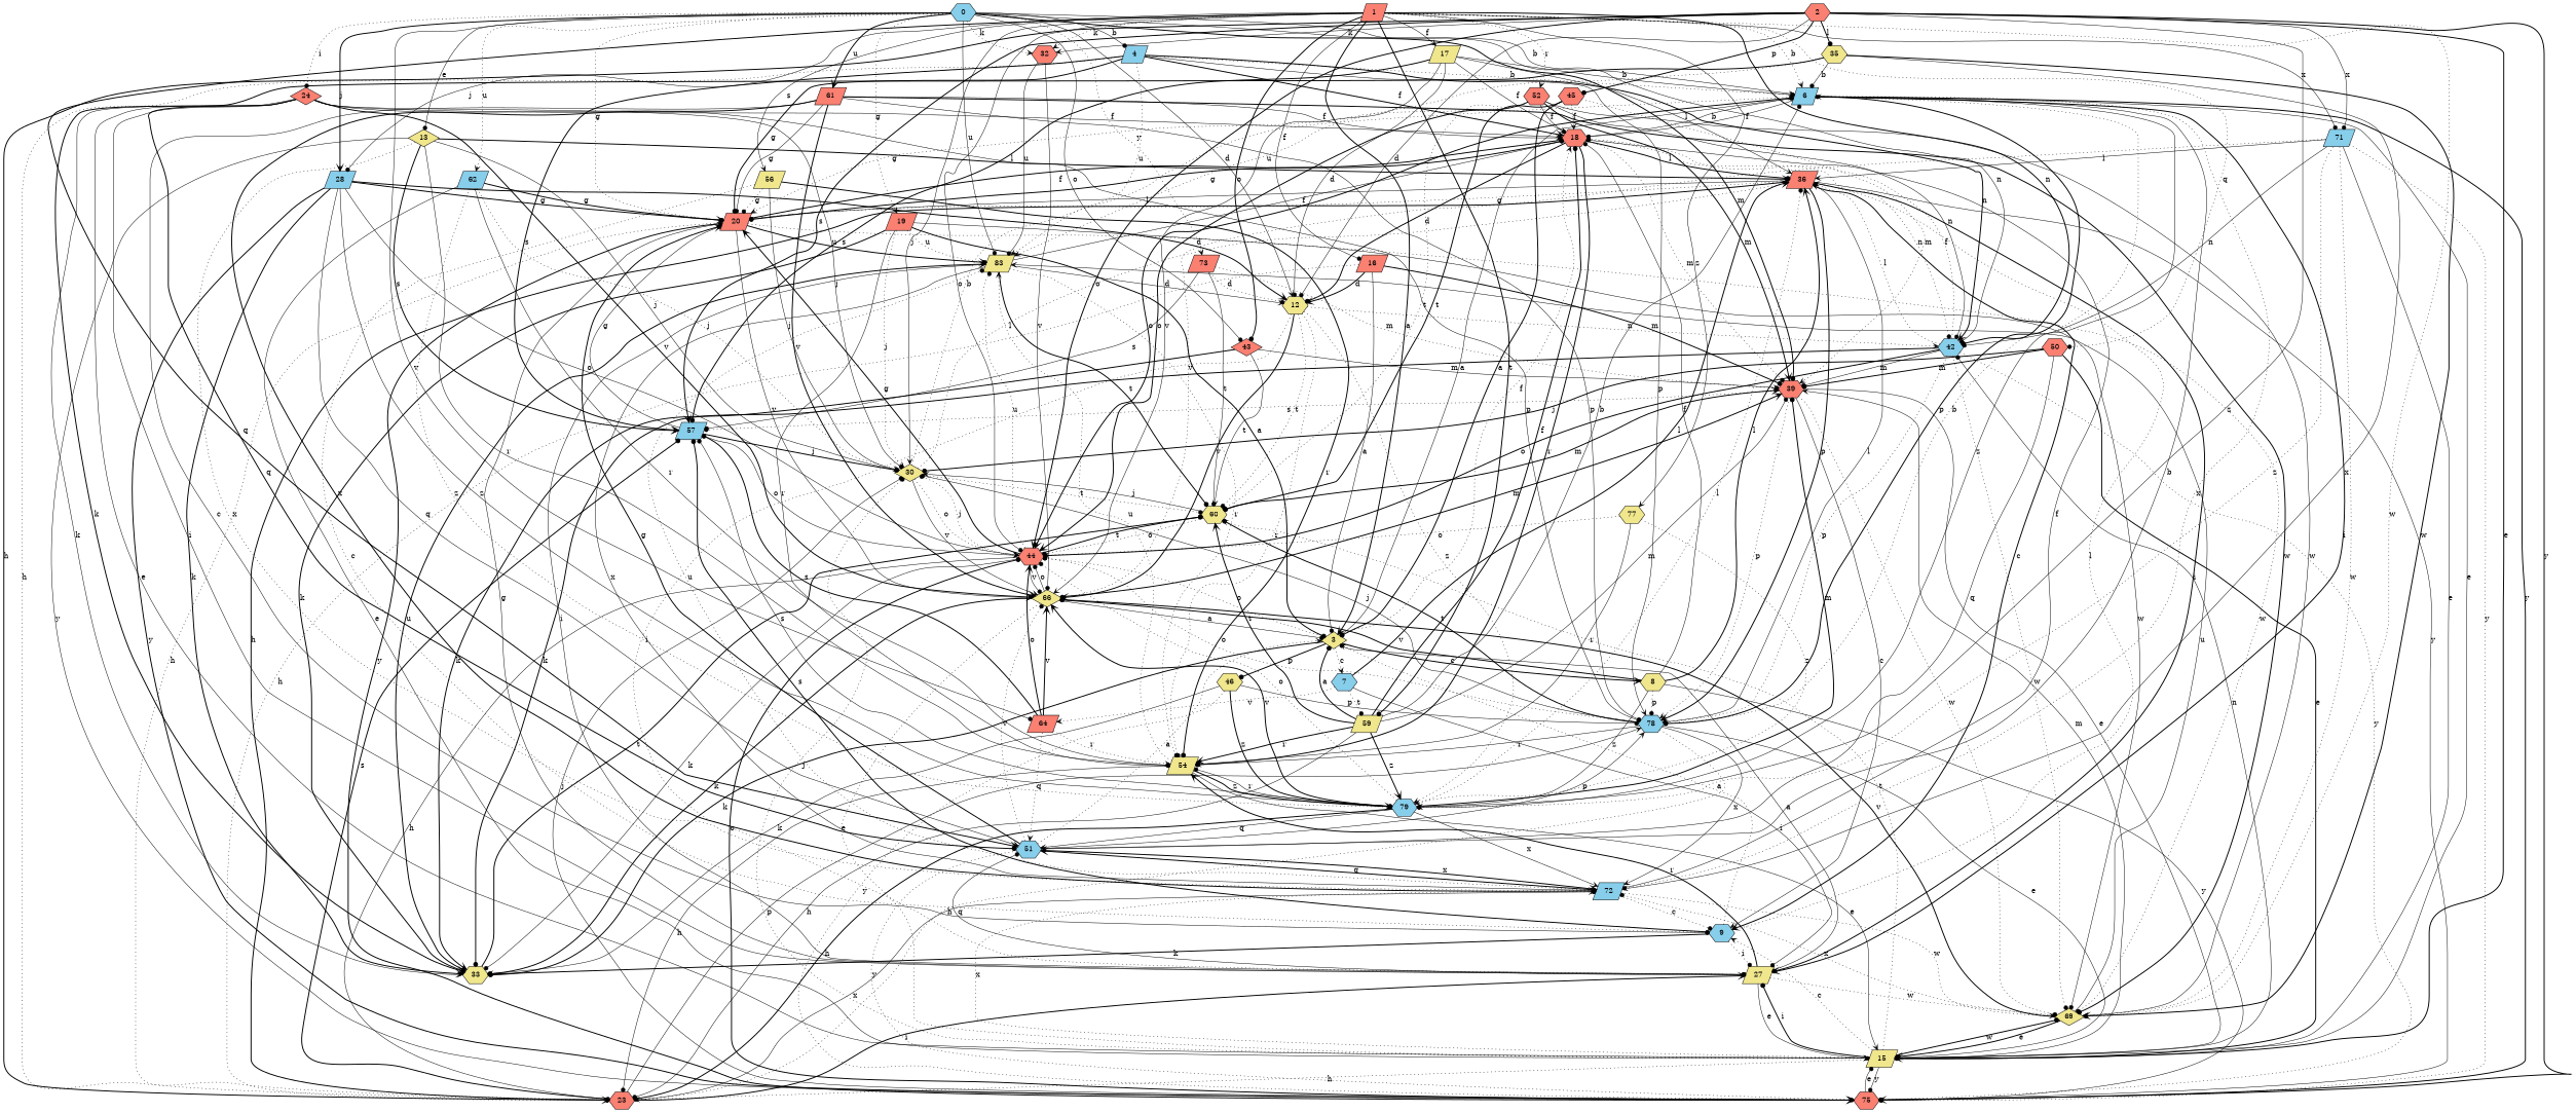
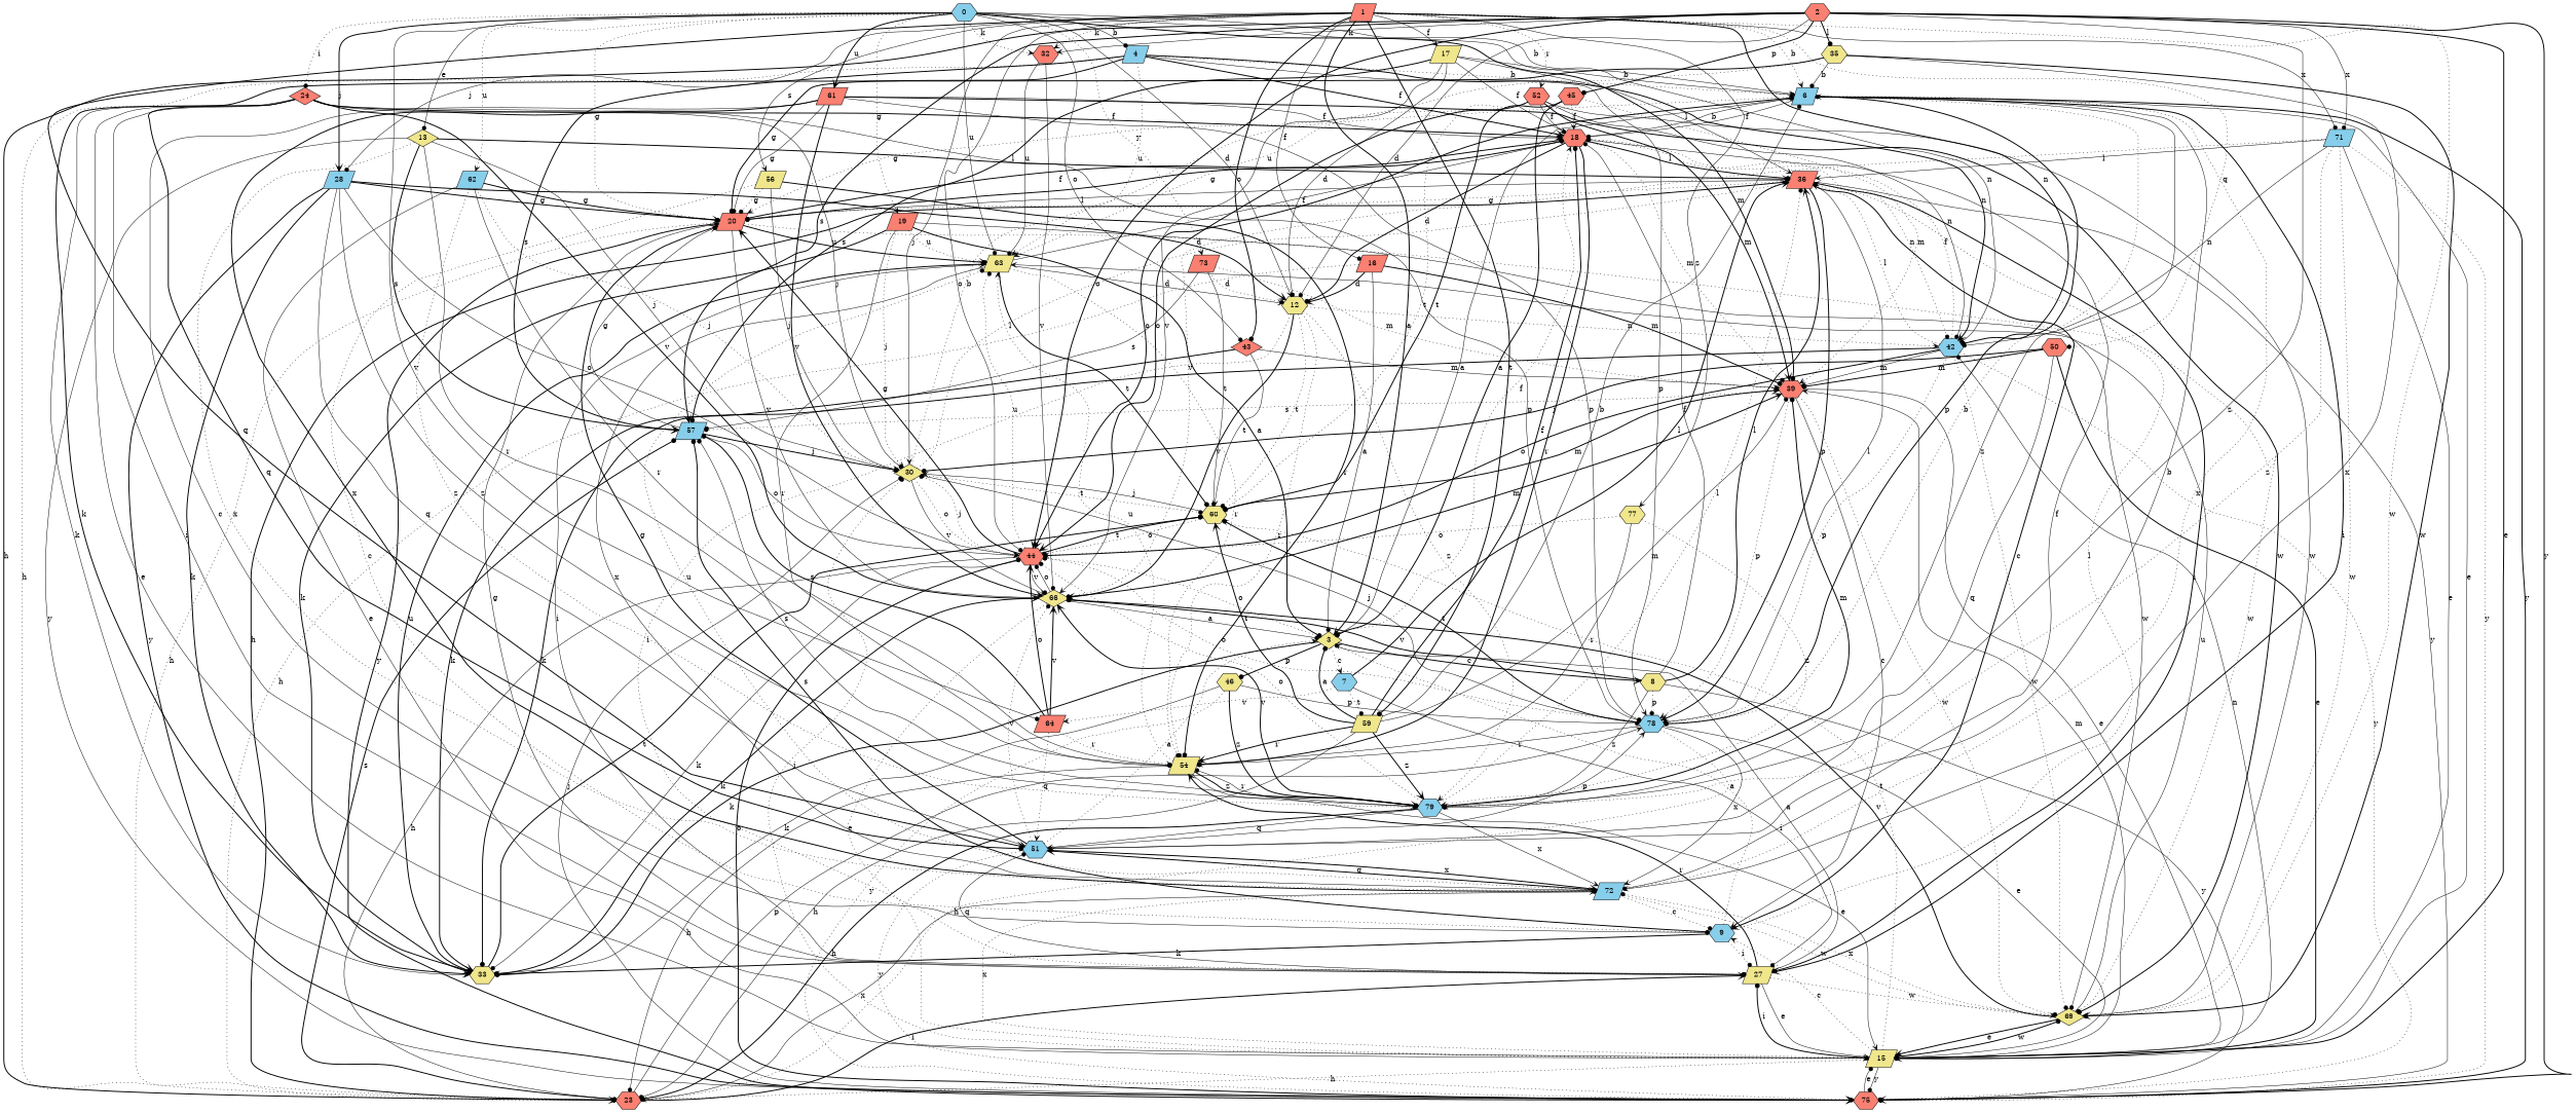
  strict digraph {
    node [fillcolor=salmon shape=hexagon style=filled]
    edge [arrowhead=dot style=solid]
    0 [fillcolor=skyblue]
    4 [fillcolor=skyblue shape=parallelogram]
    6 [fillcolor=skyblue shape=parallelogram]
    12 [fillcolor=khaki]
    13 [fillcolor=khaki shape=diamond]
    19 [shape=parallelogram]
    20 [shape=parallelogram]
    24 [shape=diamond]
    28 [fillcolor=skyblue shape=parallelogram]
    32
    39
    42 [fillcolor=skyblue]
    43 [shape=diamond]
    61 [shape=parallelogram]
    62 [fillcolor=skyblue shape=parallelogram]
-   63 [fillcolor=khaki shape=parallelogram label=83]
+   63 [fillcolor=khaki shape=parallelogram]
    64 [shape=parallelogram]
    73 [shape=parallelogram]
    23
    57 [fillcolor=skyblue shape=parallelogram]
    18
    n22 [fillcolor=skyblue label=78]
    3 [fillcolor=khaki shape=diamond]
    44
    15 [fillcolor=khaki shape=parallelogram]
    75
    79 [fillcolor=skyblue]
    27 [fillcolor=khaki shape=parallelogram]
    72 [fillcolor=skyblue shape=parallelogram]
    66 [fillcolor=khaki shape=diamond]
    54 [fillcolor=khaki shape=parallelogram]
    60 [fillcolor=khaki]
    30 [fillcolor=khaki shape=diamond]
    36 [shape=parallelogram]
    69 [fillcolor=khaki shape=diamond]
    33 [fillcolor=khaki]
    51 [fillcolor=skyblue]
    9 [fillcolor=skyblue]
    1 [shape=parallelogram]
    16 [shape=parallelogram]
    17 [fillcolor=khaki shape=parallelogram]
    50
    52
    56 [fillcolor=khaki shape=parallelogram]
    59 [fillcolor=khaki shape=parallelogram]
    71 [fillcolor=skyblue shape=parallelogram]
    77 [fillcolor=khaki]
    7 [fillcolor=skyblue]
    8 [fillcolor=khaki]
    46 [fillcolor=khaki]
    2
    35 [fillcolor=khaki]
    45
    0 -> 4 [label=b]
    0 -> 6 [arrowhead=vee label=b]
    0 -> 12 [arrowhead=vee label=d]
    0 -> 13 [label=e]
    0 -> 19 [arrowhead=vee label=g style=dotted]
    0 -> 20 [arrowhead=vee label=g style=dotted]
    0 -> 24 [label=i style=dotted]
    0 -> 28 [arrowhead=vee label=j style=bold]
    0 -> 32 [arrowhead=vee label=k style=dotted]
    0 -> 39 [label=m style=bold]
    0 -> 42 [label=n]
    0 -> 43 [label=o]
    0 -> 61 [arrowhead=vee label=u style=bold]
    0 -> 62 [arrowhead=vee label=u style=dotted]
    0 -> 63 [label=u]
    0 -> 64 [label=v]
    0 -> 73 [arrowhead=vee label=y style=dotted]
    4 -> 6 [arrowhead=vee label=b style=dotted]
    4 -> 20 [label=g style=bold]
    4 -> 42 [arrowhead=vee label=n style=bold]
    4 -> 63 [arrowhead=vee label=u style=dotted]
    4 -> 23 [label=h style=dotted]
    4 -> 57 [arrowhead=vee label=s style=bold]
    4 -> 18 [arrowhead=vee label=f style=bold]
    4 -> n22 [arrowhead=vee label=p]
    6 -> 18 [label=f]
    6 -> n22 [label=p style=bold]
    6 -> 3 [label=a]
    6 -> 44 [arrowhead=vee label=o style=bold]
    6 -> 15 [label=e]
    6 -> 75 [label=y style=bold]
    6 -> 79 [label=z]
    6 -> 27 [arrowhead=vee label=i style=bold]
    6 -> 72 [label=x style=dotted]
    12 -> 42 [arrowhead=vee label=n style=dotted]
    12 -> 79 [arrowhead=vee label=z style=dotted]
    12 -> 27 [label=i style=dotted]
    12 -> 66 [arrowhead=vee label=v style=bold]
    12 -> 54 [label=r style=dotted]
    12 -> 60 [label=t style=dotted]
    13 -> 57 [arrowhead=vee label=s style=bold]
    13 -> 75 [label=y]
    13 -> 72 [arrowhead=vee label=x style=dotted]
    13 -> 54 [label=r]
    13 -> 30 [label=j]
    13 -> 36 [arrowhead=vee label=l style=bold]
    19 -> 63 [label=u style=dotted]
    19 -> 3 [label=a style=bold]
    19 -> 54 [label=r]
    19 -> 30 [arrowhead=vee label=j style=dotted]
    19 -> 69 [label=w]
    19 -> 33 [label=k style=bold]
    20 -> 63 [arrowhead=vee label=u style=bold]
    20 -> 23 [label=h style=dotted]
    20 -> 18 [label=f style=bold]
    20 -> 75 [arrowhead=vee label=y style=bold]
    20 -> 66 [arrowhead=vee label=v]
    20 -> 36 [arrowhead=vee label=l]
    20 -> 69 [label=w style=dotted]
-   24 -> 18 [arrowhead=vee label=f]
+   24 -> 18 [arrowhead=vee label=f style=bold]
    24 -> n22 [label=p]
    24 -> 15 [arrowhead=vee label=e]
    24 -> 27 [label=i]
    24 -> 66 [arrowhead=vee label=v style=bold]
    24 -> 30 [label=j]
    24 -> 33 [arrowhead=vee label=k]
    24 -> 51 [label=q style=bold]
    28 -> 12 [arrowhead=vee label=d style=bold]
    28 -> 20 [label=g style=bold]
    28 -> 44 [arrowhead=vee label=o]
    28 -> 75 [arrowhead=vee label=y style=bold]
    28 -> 79 [label=z]
    28 -> 33 [arrowhead=vee label=k style=bold]
    28 -> 51 [arrowhead=vee label=q]
    32 -> 63 [label=u]
    32 -> 66 [label=v]
    39 -> 57 [label=s style=dotted]
    39 -> n22 [arrowhead=vee label=p style=dotted]
    39 -> 15 [label=e]
    39 -> 69 [label=w style=dotted]
    39 -> 9 [arrowhead=vee label=c]
    42 -> 39 [label=m]
    42 -> 18 [label=f style=dotted]
    42 -> n22 [label=p style=dotted]
    42 -> 44 [label=o style=bold]
    42 -> 75 [label=y style=dotted]
    42 -> 36 [label=l style=dotted]
    42 -> 69 [label=w style=dotted]
    42 -> 33 [label=k style=bold]
    43 -> 39 [arrowhead=vee label=m]
    43 -> 60 [arrowhead=vee label=t]
    43 -> 33 [arrowhead=vee label=k style=bold]
    61 -> 20 [label=g]
    61 -> 18 [arrowhead=vee label=f]
    61 -> n22 [label=p]
    61 -> 72 [arrowhead=vee label=x style=bold]
    61 -> 66 [arrowhead=vee label=v style=bold]
    61 -> 69 [label=w style=bold]
    61 -> 9 [label=c]
    62 -> 20 [arrowhead=vee label=g style=bold]
    62 -> 15 [arrowhead=vee label=e]
    62 -> 79 [arrowhead=vee label=z style=dotted]
    62 -> 54 [label=r]
    62 -> 30 [arrowhead=vee label=j style=dotted]
    63 -> 12 [arrowhead=vee label=d]
    63 -> 18 [label=f]
    63 -> 27 [label=i]
    63 -> 72 [arrowhead=vee label=x]
    63 -> 54 [label=r style=dotted]
    63 -> 60 [label=t style=bold]
    64 -> 57 [label=s style=bold]
    64 -> 44 [arrowhead=vee label=o style=bold]
    64 -> 66 [arrowhead=vee label=v style=bold]
    64 -> 54 [arrowhead=vee label=r style=dotted]
    64 -> 51 [arrowhead=vee label=q style=dotted]
    73 -> 12 [label=d style=dotted]
    73 -> 39 [label=m style=dotted]
    73 -> 57 [label=s]
    73 -> 60 [label=t]
    23 -> 57 [label=s style=bold]
    23 -> n22 [arrowhead=vee label=p]
    23 -> 27 [arrowhead=vee label=i style=bold]
-   23 -> 72 [label=x]
+   72 -> 23 [label=x]
    57 -> 20 [label=g]
    57 -> 44 [arrowhead=vee label=o]
    57 -> 30 [label=j style=bold]
    18 -> 6 [label=b]
    18 -> 12 [label=d style=bold]
    18 -> 20 [label=g style=bold]
    18 -> 39 [label=m style=dotted]
    18 -> 42 [label=n style=dotted]
    18 -> 54 [label=r style=bold]
    18 -> 36 [label=l style=bold]
    n22 -> 6 [label=b style=dotted]
    n22 -> 23 [label=h style=dotted]
    n22 -> 44 [label=o style=dotted]
    n22 -> 15 [label=e]
    n22 -> 72 [arrowhead=vee label=x]
    n22 -> 54 [arrowhead=vee label=r]
    n22 -> 60 [label=t style=bold]
    n22 -> 30 [label=j]
    n22 -> 36 [arrowhead=vee label=l]
    3 -> 18 [arrowhead=vee label=f style=dotted]
    3 -> 44 [label=o style=dotted]
    3 -> 33 [label=k style=bold]
    3 -> 7 [arrowhead=vee label=c style=dotted]
    3 -> 8 [arrowhead=vee label=c style=bold]
    3 -> 46 [label=p style=bold]
    44 -> 20 [arrowhead=vee label=g style=bold]
    44 -> 63 [label=u style=dotted]
    44 -> 23 [label=h]
    44 -> 66 [label=v]
    44 -> 60 [label=t style=bold]
    44 -> 30 [label=j style=dotted]
    44 -> 33 [label=k]
    15 -> 39 [arrowhead=vee label=m]
    15 -> 42 [label=n]
    15 -> 23 [arrowhead=vee label=h style=dotted]
    15 -> 75 [label=y]
    15 -> 27 [label=i style=bold]
    15 -> 72 [label=x style=dotted]
    15 -> 60 [arrowhead=vee label=t style=dotted]
    15 -> 30 [label=j style=dotted]
    15 -> 69 [label=w style=bold]
    15 -> 9 [arrowhead=vee label=c style=dotted]
    75 -> 44 [label=o style=bold]
    75 -> 15 [label=e]
    75 -> 30 [label=j]
    79 -> 39 [label=m style=bold]
    79 -> 23 [label=h style=bold]
    79 -> 57 [label=s]
    79 -> 44 [label=o style=dotted]
    79 -> 72 [arrowhead=vee label=x]
    79 -> 66 [arrowhead=vee label=v style=bold]
    79 -> 54 [label=r]
    79 -> 36 [label=l style=dotted]
    79 -> 51 [arrowhead=vee label=q]
    27 -> 20 [label=g]
    27 -> 3 [label=a]
    27 -> 15 [arrowhead=vee label=e]
    27 -> 54 [arrowhead=vee label=r style=bold]
    27 -> 69 [label=w style=dotted]
    27 -> 51 [label=q]
    72 -> 63 [label=u style=dotted]
    72 -> 18 [label=f]
    72 -> 69 [arrowhead=vee label=w style=dotted]
    72 -> 51 [arrowhead=vee label=q style=bold]
    72 -> 9 [label=c style=dotted]
    66 -> 39 [arrowhead=vee label=m style=bold]
    66 -> 3 [label=a]
    66 -> 44 [label=o]
    66 -> 15 [label=e style=dotted]
    66 -> 33 [label=k style=bold]
    54 -> 63 [arrowhead=vee label=u style=dotted]
    54 -> 23 [label=h]
    54 -> 15 [arrowhead=vee label=e]
    54 -> 79 [arrowhead=vee label=z style=bold]
    60 -> 39 [arrowhead=vee label=m style=bold]
    60 -> 44 [label=o style=dotted]
    60 -> 30 [arrowhead=vee label=j]
    30 -> 6 [arrowhead=vee label=b style=dotted]
    30 -> 44 [arrowhead=vee label=o style=dotted]
    30 -> 66 [arrowhead=vee label=v]
    30 -> 60 [label=t style=dotted]
    30 -> 36 [arrowhead=vee label=l style=dotted]
    36 -> 20 [label=g style=dotted]
    36 -> 23 [arrowhead=vee label=h style=bold]
    36 -> n22 [arrowhead=vee label=p style=bold]
    36 -> 75 [label=y]
    36 -> 27 [label=i style=bold]
    36 -> 9 [arrowhead=vee label=c style=bold]
    69 -> 63 [arrowhead=vee label=u]
    69 -> 15 [arrowhead=vee label=e style=bold]
    69 -> 72 [label=x style=dotted]
    69 -> 66 [label=v style=bold]
    33 -> 63 [arrowhead=vee label=u style=bold]
    33 -> 60 [label=t style=bold]
    51 -> 6 [arrowhead=vee label=b]
    51 -> 20 [arrowhead=vee label=g style=bold]
    51 -> n22 [arrowhead=vee label=p]
    51 -> 3 [arrowhead=vee label=a style=dotted]
    51 -> 75 [arrowhead=vee label=y style=dotted]
    51 -> 72 [arrowhead=vee label=x style=bold]
    51 -> 66 [label=v style=dotted]
    9 -> 57 [label=s style=bold]
    9 -> 3 [arrowhead=vee label=a style=dotted]
    9 -> 27 [label=i style=dotted]
    9 -> 36 [arrowhead=vee label=l style=dotted]
    9 -> 33 [label=k style=bold]
    1 -> 6 [arrowhead=vee label=b style=dotted]
    1 -> 28 [label=j]
    1 -> 32 [arrowhead=vee label=k style=dotted]
    1 -> 42 [label=n style=bold]
    1 -> 43 [label=o style=bold]
    1 -> 3 [arrowhead=vee label=a style=bold]
    1 -> 44 [label=o]
    1 -> 30 [arrowhead=vee label=j]
    1 -> 69 [label=w style=dotted]
    1 -> 51 [arrowhead=vee label=q style=bold]
    1 -> 16 [label=f]
    1 -> 17 [arrowhead=vee label=f]
    1 -> 50 [label=q style=dotted]
    1 -> 52 [arrowhead=vee label=r style=dotted]
    1 -> 56 [arrowhead=vee label=s]
    1 -> 59 [label=t style=bold]
    1 -> 71 [label=x]
    1 -> 77 [arrowhead=vee label=z]
    16 -> 12 [arrowhead=vee label=d style=bold]
    16 -> 39 [label=m style=bold]
    16 -> 23 [label=h style=dotted]
    16 -> 3 [label=a]
    17 -> 6 [label=b]
    17 -> 12 [label=d]
    17 -> 57 [label=s style=bold]
    17 -> 18 [label=f]
    17 -> 66 [arrowhead=vee label=v]
    17 -> 36 [arrowhead=vee label=l]
    50 -> 39 [label=m style=bold]
    50 -> 15 [label=e style=bold]
    50 -> 30 [label=j style=bold]
    50 -> 51 [arrowhead=vee label=q]
    52 -> 20 [arrowhead=vee label=g style=dotted]
    52 -> 39 [arrowhead=vee label=m style=bold]
    52 -> 42 [label=n]
    52 -> 18 [arrowhead=vee label=f]
    52 -> 44 [arrowhead=vee label=o style=bold]
    52 -> 60 [label=t style=dotted]
    52 -> 69 [arrowhead=vee label=w]
    56 -> 20 [label=g style=dotted]
    56 -> 54 [label=r style=bold]
    56 -> 30 [arrowhead=vee label=j]
    56 -> 9 [label=c style=dotted]
    59 -> 6 [label=b]
    59 -> 39 [label=m]
    59 -> 23 [label=h]
    59 -> 18 [label=f style=bold]
    59 -> 3 [label=a style=bold]
    59 -> 79 [arrowhead=vee label=z style=bold]
    59 -> 54 [arrowhead=vee label=r style=bold]
    59 -> 60 [arrowhead=vee label=t style=bold]
    71 -> 42 [label=n]
    71 -> 15 [arrowhead=vee label=e]
    71 -> 75 [label=y style=dotted]
    71 -> 79 [label=z style=dotted]
    71 -> 66 [label=v style=dotted]
    71 -> 36 [arrowhead=vee label=l]
    71 -> 69 [arrowhead=vee label=w style=dotted]
    77 -> 44 [arrowhead=vee label=o style=dotted]
    77 -> 79 [arrowhead=vee label=z style=dotted]
    77 -> 54 [label=r]
    7 -> 64 [arrowhead=vee label=v style=dotted]
    7 -> 27 [label=i]
    7 -> 36 [arrowhead=vee label=l style=bold]
    7 -> 59 [label=t style=dotted]
    8 -> 18 [label=f]
    8 -> n22 [label=p style=dotted]
    8 -> 75 [label=y]
    8 -> 79 [arrowhead=vee label=z]
    8 -> 66 [label=v style=bold]
    8 -> 36 [arrowhead=vee label=l style=bold]
    46 -> n22 [label=p]
    46 -> 75 [arrowhead=vee label=y style=dotted]
    46 -> 79 [label=z style=bold]
    46 -> 33 [arrowhead=vee label=k]
    2 -> 12 [label=d]
    2 -> 32 [arrowhead=vee label=k]
    2 -> 23 [label=h style=bold]
    2 -> 57 [arrowhead=vee label=s style=bold]
    2 -> 44 [arrowhead=vee label=o style=bold]
    2 -> 15 [arrowhead=vee label=e style=bold]
    2 -> 75 [arrowhead=vee label=y style=bold]
    2 -> 79 [arrowhead=vee label=z]
    2 -> 71 [label=x]
    2 -> 35 [label=l style=bold]
    2 -> 45 [label=p style=bold]
    35 -> 6 [label=b]
    35 -> 63 [arrowhead=vee label=u style=dotted]
    35 -> 72 [arrowhead=vee label=x]
    35 -> 69 [arrowhead=vee label=w style=bold]
    35 -> 33 [arrowhead=vee label=k style=bold]
    45 -> 39 [arrowhead=vee label=m style=dotted]
    45 -> 18 [arrowhead=vee label=f style=dotted]
    45 -> 3 [label=a style=bold]
    45 -> 60 [label=t style=bold]
  }
